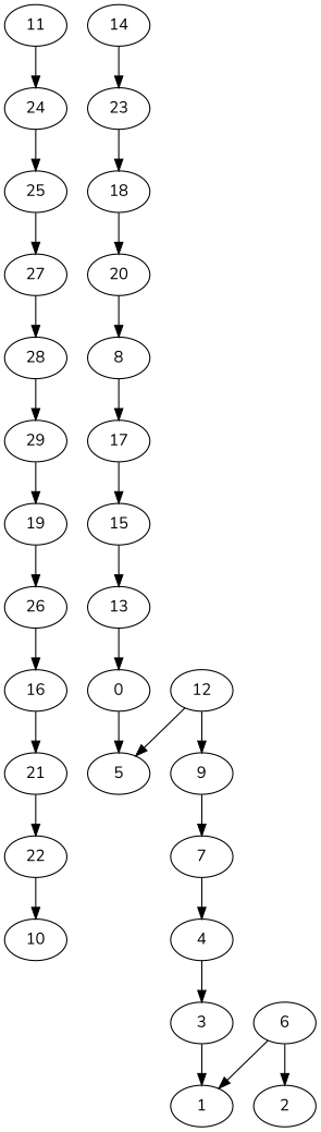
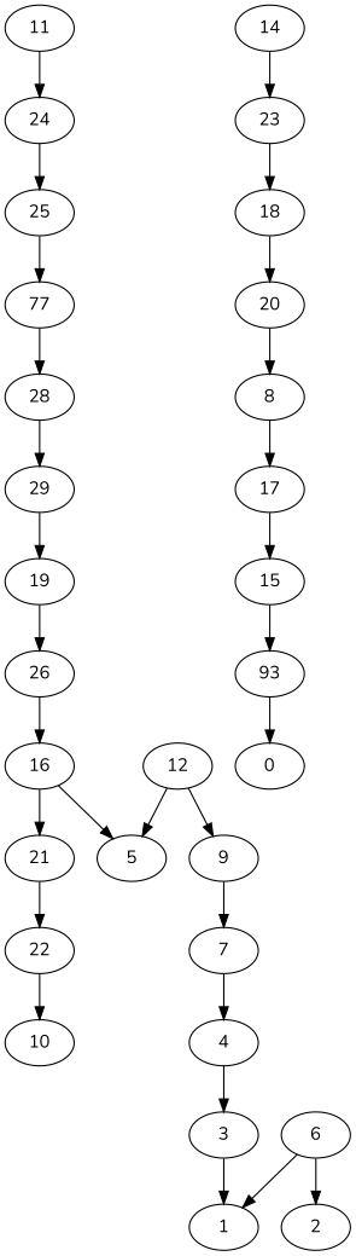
  digraph {
    fontname=Nunito
    node [fontname=Nunito]
    edge [fontname=Nunito]
    n1 [label=11]
    n2 [label=24]
    n3 [label=25]
-   n4 [label=27]
+   n4 [label=77]
    n5 [label=28]
    n6 [label=29]
    n7 [label=19]
    n8 [label=26]
    n9 [label=16]
    n10 [label=21]
    n11 [label=22]
    n12 [label=10]
    n13 [label=14]
    n14 [label=23]
    n15 [label=18]
    n16 [label=20]
    n17 [label=8]
    n18 [label=17]
    n19 [label=15]
-   n20 [label=13]
+   n20 [label=93]
    n21 [label=0]
    n22 [label=5]
    n23 [label=12]
    n24 [label=9]
    n25 [label=7]
    n26 [label=4]
    n27 [label=3]
    n28 [label=1]
    n29 [label=6]
    n30 [label=2]
    n1 -> n2
    n2 -> n3
    n3 -> n4
    n4 -> n5
    n5 -> n6
    n6 -> n7
    n7 -> n8
    n8 -> n9
    n9 -> n10
    n10 -> n11
    n11 -> n12
    n13 -> n14
    n14 -> n15
    n15 -> n16
    n16 -> n17
    n17 -> n18
    n18 -> n19
    n19 -> n20
    n20 -> n21
-   n21 -> n22
+   n9 -> n22
    n23 -> n22
    n23 -> n24
    n24 -> n25
    n25 -> n26
    n26 -> n27
    n27 -> n28
    n29 -> n28
    n29 -> n30
  }
